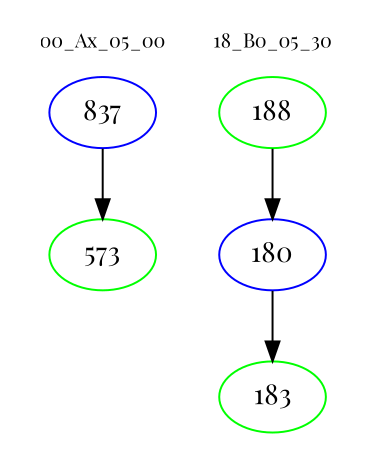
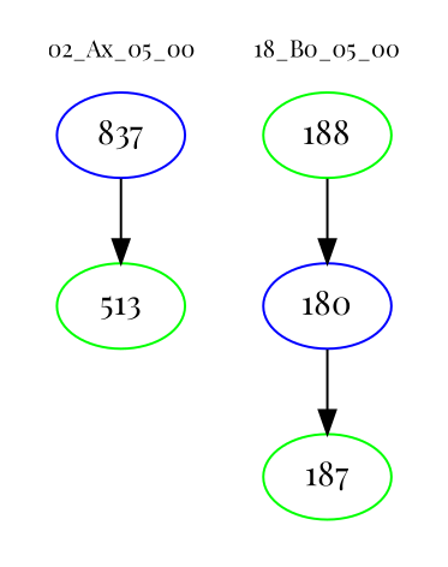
  digraph {
    fontname="Playfair Display"
    node [color=green fontname="Playfair Display"]
    edge [color=black fontname="Playfair Display"]
    n1 [color=blue label=837]
-   n2 [label=573]
+   n2 [label=513]
    n3 [label=188]
    n4 [color=blue label=180]
-   n5 [label=183]
+   n5 [label=187]
    subgraph cluster_1 {
      color=white
      fontsize=10
-     label="00_Ax_05_00"
+     label="02_Ax_05_00"
      n1
      n2
    }
    subgraph cluster_2 {
      color=white
      fontsize=10
-     label="18_B0_05_30"
+     label="18_B0_05_00"
      n3
      n4
      n5
    }
    n1 -> n2
    n3 -> n4
    n4 -> n5
  }
